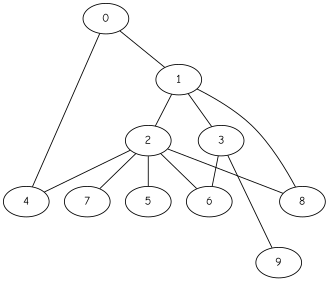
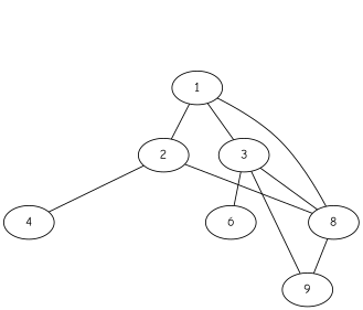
  graph {
    fontname="Comic Neue"
    node [fontname="Comic Neue"]
    edge [fontname="Comic Neue"]
-   0
    1
    4
    2
    3
    8
-   5
    6
-   7
    9
-   0 -- 1
-   0 -- 4
    1 -- 2
    1 -- 3
    1 -- 8
    2 -- 4
    2 -- 8
-   2 -- 5
-   2 -- 6
-   2 -- 7
+   3 -- 8
    3 -- 6
    3 -- 9
+   8 -- 9
  }
